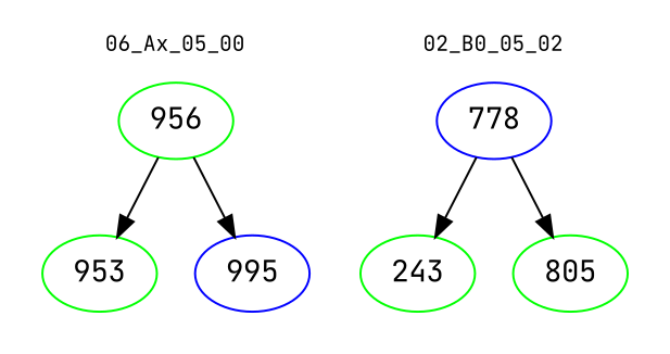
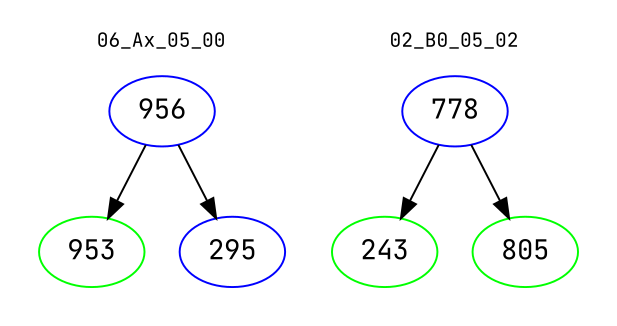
  digraph {
    fontname="JetBrains Mono"
    node [color=blue fontname="JetBrains Mono"]
    edge [color=black fontname="JetBrains Mono"]
-   n1 [color=green label=956]
+   n1 [label=956]
    n2 [color=green label=953]
-   n3 [label=995]
+   n3 [label=295]
    n4 [label=778]
    n5 [color=green label=243]
    n6 [color=green label=805]
    subgraph cluster_1 {
      color=white
      fontsize=10
      label="06_Ax_05_00"
      n1
      n2
      n3
    }
    subgraph cluster_2 {
      color=white
      fontsize=10
      label="02_B0_05_02"
      n4
      n5
      n6
    }
    n1 -> n2
    n1 -> n3
    n4 -> n5
    n4 -> n6
  }
